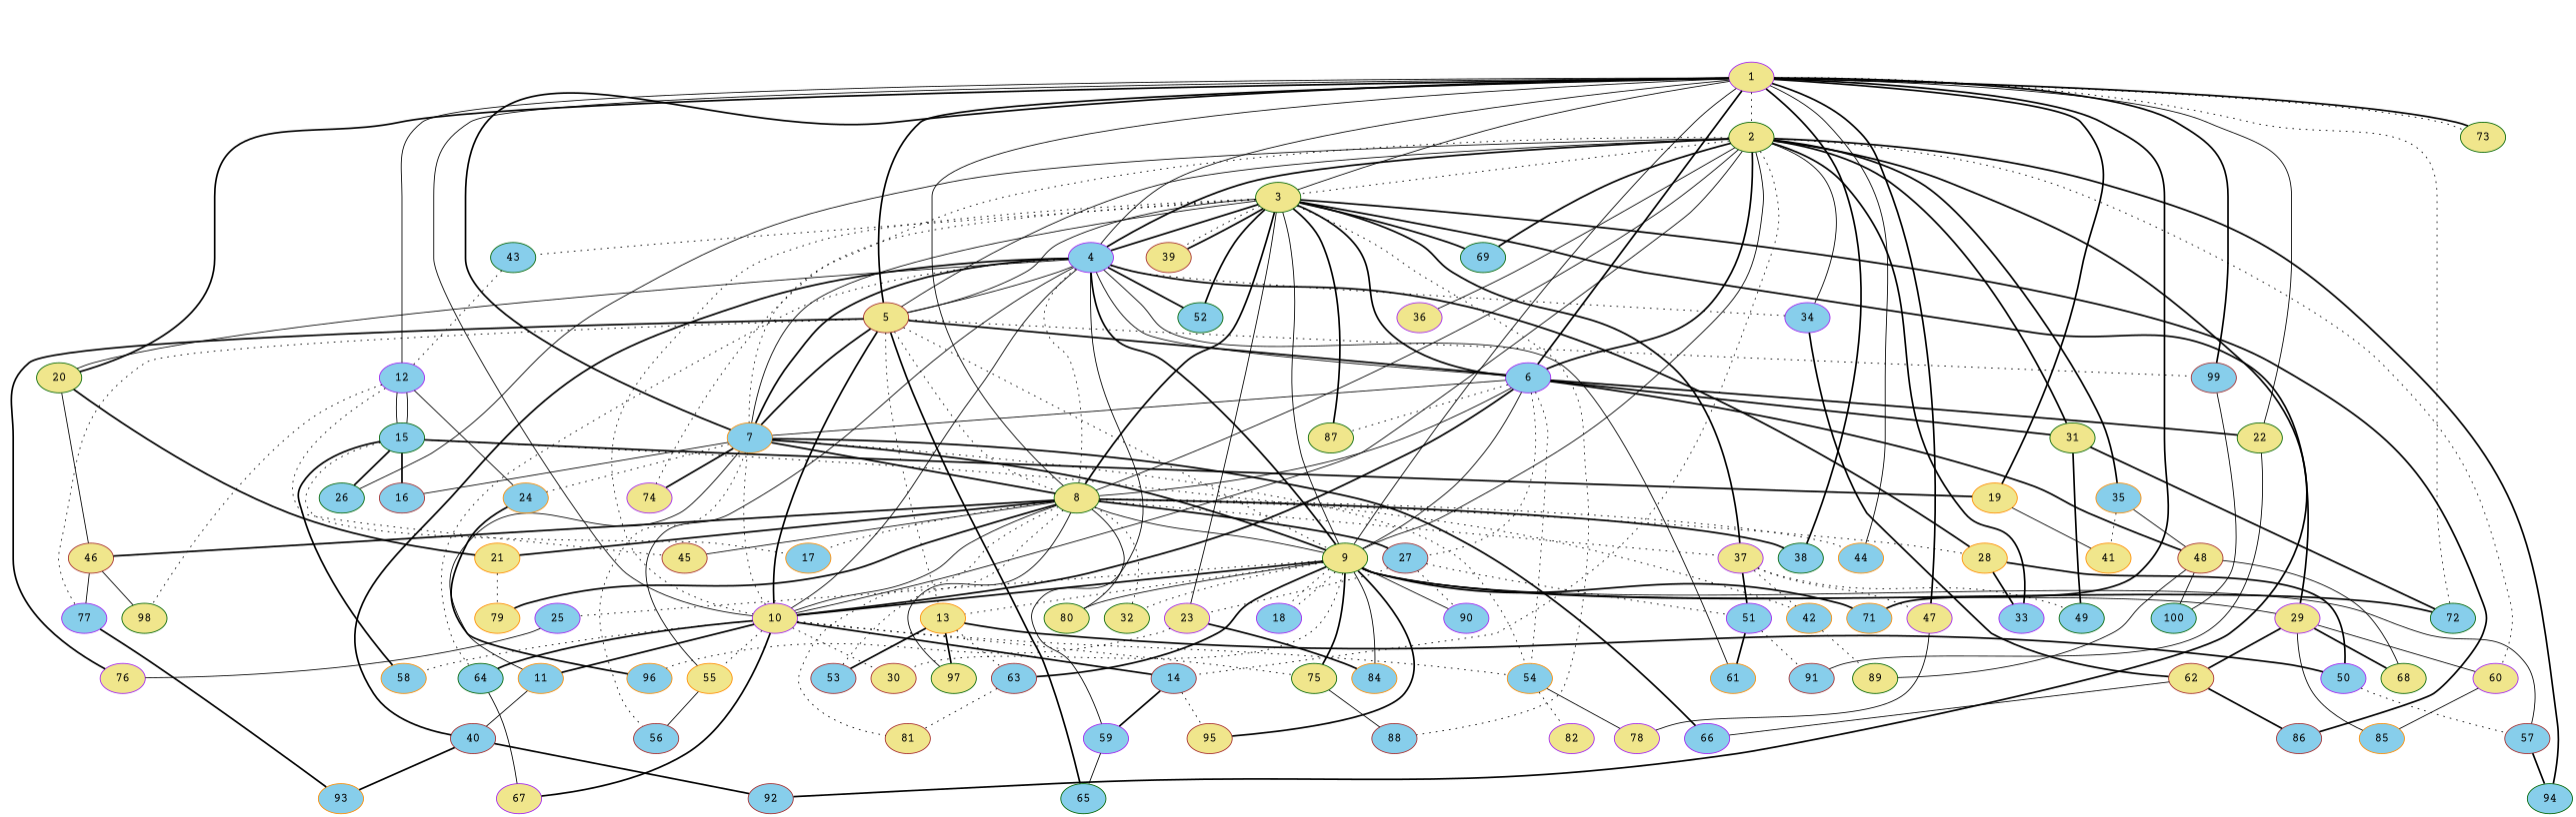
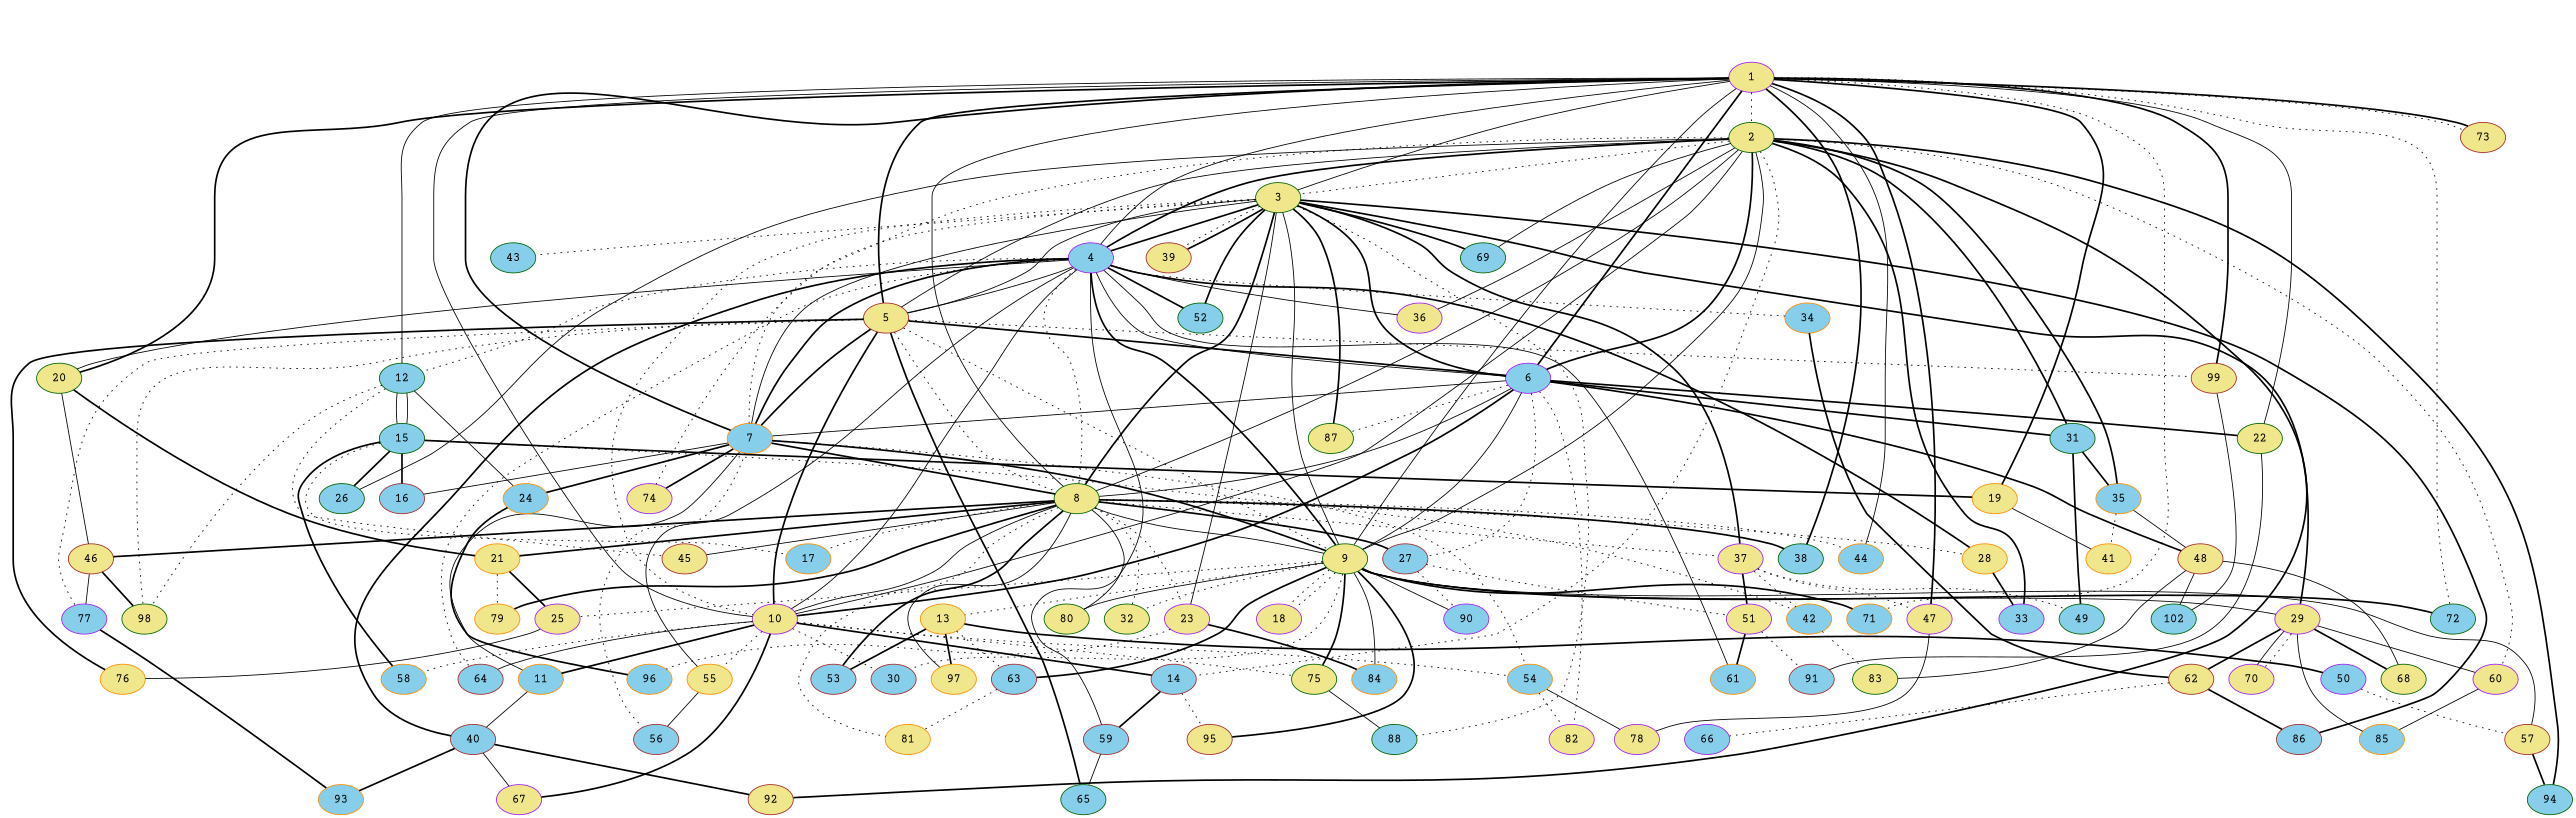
  graph {
    fontname="Courier Prime"
    node [color=darkgreen fillcolor=skyblue fontname="Courier Prime" style=filled]
    edge [fontname="Courier Prime" style=bold]
    1 [color=purple fillcolor=khaki]
    2 [fillcolor=khaki]
    3 [fillcolor=khaki]
    4 [color=purple]
    5 [color=brown fillcolor=khaki]
    6 [color=purple]
    7 [color=darkorange]
    8 [fillcolor=khaki]
    9 [fillcolor=khaki]
    10 [color=purple fillcolor=khaki]
-   12 [color=purple]
+   12
    19 [color=darkorange fillcolor=khaki]
    20 [fillcolor=khaki]
    22 [fillcolor=khaki]
    38
    44 [color=darkorange]
    47 [color=purple fillcolor=khaki]
    71 [color=darkorange]
    72
-   73 [fillcolor=khaki]
-   99 [color=brown]
+   73 [color=brown fillcolor=khaki]
+   99 [color=brown fillcolor=khaki]
    14 [color=brown]
    26
-   31 [fillcolor=khaki]
+   31
    33 [color=purple]
-   34 [color=purple]
+   34 [color=darkorange]
    35 [color=darkorange]
    36 [color=purple fillcolor=khaki]
    60 [color=purple fillcolor=khaki]
    69
-   92 [color=brown]
+   92 [color=brown fillcolor=khaki]
    94
    23 [color=purple fillcolor=khaki]
    29 [color=purple fillcolor=khaki]
    37 [color=purple fillcolor=khaki]
    39 [color=brown fillcolor=khaki]
    43
    52
    74 [color=purple fillcolor=khaki]
    86 [color=brown]
    87 [fillcolor=khaki]
-   88 [color=brown]
+   88
    28 [color=darkorange fillcolor=khaki]
    40 [color=brown]
    55 [color=darkorange fillcolor=khaki]
-   59 [color=purple]
+   59 [color=brown]
    61 [color=darkorange]
-   64
+   64 [color=brown]
    13 [color=darkorange fillcolor=khaki]
    65
-   76 [color=purple fillcolor=khaki]
+   76 [color=darkorange fillcolor=khaki]
    77 [color=purple]
    27 [color=brown]
    48 [color=brown fillcolor=khaki]
    82 [color=purple fillcolor=khaki]
    11 [color=darkorange]
    16 [color=brown]
    24 [color=darkorange]
    54 [color=darkorange]
    56 [color=brown]
    66 [color=purple]
    17 [color=darkorange]
    21 [color=darkorange fillcolor=khaki]
    32 [fillcolor=khaki]
    45 [color=brown fillcolor=khaki]
    46 [color=brown fillcolor=khaki]
    53 [color=brown]
    79 [color=darkorange fillcolor=khaki]
    80 [fillcolor=khaki]
-   81 [color=brown fillcolor=khaki]
-   97 [fillcolor=khaki]
-   18 [color=purple]
-   25 [color=purple]
-   30 [color=brown fillcolor=khaki]
-   57 [color=brown]
+   81 [color=darkorange fillcolor=khaki]
+   97 [color=darkorange fillcolor=khaki]
+   18 [color=purple fillcolor=khaki]
+   25 [color=purple fillcolor=khaki]
+   30 [color=brown]
+   57 [color=brown fillcolor=khaki]
    63 [color=brown]
    75 [fillcolor=khaki]
    84 [color=darkorange]
    90 [color=purple]
    95 [color=brown fillcolor=khaki]
    58 [color=darkorange]
    67 [color=purple fillcolor=khaki]
    15
    98 [fillcolor=khaki]
    41 [color=darkorange fillcolor=khaki]
    91 [color=brown]
    78 [color=purple fillcolor=khaki]
-   100
+   100 [label=102]
    49
    62 [color=brown fillcolor=khaki]
    85 [color=darkorange]
    96 [color=darkorange]
    68 [fillcolor=khaki]
+   70 [color=purple fillcolor=khaki]
    42 [color=darkorange]
-   51 [color=purple]
+   51 [color=purple fillcolor=khaki]
    50 [color=purple]
    93 [color=darkorange]
-   83 [fillcolor=khaki label=89]
+   83 [fillcolor=khaki]
    1 -- 2 [style=dotted]
    1 -- 3 [style=solid]
    1 -- 4 [style=solid]
    1 -- 5
    1 -- 6
    1 -- 7
    1 -- 8 [style=solid]
    1 -- 9 [style=solid]
    1 -- 10 [style=solid]
    1 -- 12 [style=solid]
    1 -- 19
    1 -- 20
    1 -- 22 [style=solid]
    1 -- 38
    1 -- 44 [style=solid]
    1 -- 47
-   1 -- 71
+   1 -- 71 [style=dotted]
    1 -- 72 [style=dotted]
    1 -- 73 [style=dotted]
    1 -- 73
    1 -- 99
    2 -- 3 [style=dotted]
    2 -- 4
    2 -- 5 [style=solid]
    2 -- 6
    2 -- 7 [style=dotted]
    2 -- 8 [style=solid]
    2 -- 9 [style=solid]
    2 -- 10 [style=solid]
    2 -- 14 [style=dotted]
    2 -- 26 [style=solid]
    2 -- 31
    2 -- 33
-   2 -- 34 [style=solid]
    2 -- 35
    2 -- 36 [style=solid]
    2 -- 60 [style=dotted]
-   2 -- 69
+   2 -- 69 [style=solid]
    2 -- 92
    2 -- 94
    3 -- 4
    3 -- 5 [style=solid]
    3 -- 6
    3 -- 7 [style=solid]
    3 -- 8
    3 -- 9 [style=solid]
    3 -- 10 [style=dotted]
    3 -- 69
    3 -- 23 [style=solid]
    3 -- 29
    3 -- 37
    3 -- 39 [style=dotted]
    3 -- 39
    3 -- 43 [style=dotted]
    3 -- 52
    3 -- 74 [style=dotted]
    3 -- 86
    3 -- 87
    3 -- 88 [style=dotted]
    4 -- 5 [style=solid]
    4 -- 6 [style=solid]
    4 -- 7
    4 -- 8 [style=dotted]
    4 -- 9
    4 -- 10 [style=solid]
-   43 -- 12 [style=dotted]
+   4 -- 12 [style=dotted]
    4 -- 20 [style=solid]
    4 -- 34 [style=dotted]
+   4 -- 36 [style=solid]
    4 -- 52
    4 -- 28
    4 -- 40
    4 -- 55 [style=solid]
    4 -- 59 [style=solid]
    4 -- 61 [style=solid]
    4 -- 64 [style=dotted]
    5 -- 6
    5 -- 7
    5 -- 8 [style=dotted]
    5 -- 9 [style=dotted]
    5 -- 10
    5 -- 99 [style=dotted]
-   5 -- 13 [style=dotted]
+   5 -- 98 [style=dotted]
    5 -- 65
    5 -- 76
    5 -- 77 [style=dotted]
    6 -- 7 [style=solid]
    6 -- 8 [style=solid]
    6 -- 9 [style=solid]
    6 -- 10
    6 -- 22
    6 -- 31
    6 -- 87 [style=dotted]
    6 -- 27 [style=dotted]
    6 -- 48
-   6 -- 54 [style=dotted]
+   6 -- 82 [style=dotted]
    7 -- 8
    7 -- 9
-   7 -- 10 [style=dotted]
    7 -- 74
    7 -- 11 [style=solid]
    7 -- 16 [style=solid]
-   7 -- 24 [style=dotted]
+   7 -- 24
    7 -- 54 [style=dotted]
    7 -- 56 [style=dotted]
-   7 -- 66
    8 -- 9 [style=solid]
    8 -- 10 [style=solid]
    8 -- 38
    8 -- 44 [style=dotted]
-   27 -- 23 [style=dotted]
+   8 -- 23 [style=dotted]
    8 -- 37 [style=dotted]
    8 -- 28 [style=dotted]
    8 -- 27
    8 -- 17 [style=dotted]
    8 -- 21
    8 -- 32 [style=dotted]
    8 -- 45 [style=solid]
    8 -- 46
-   8 -- 53 [style=dotted]
+   8 -- 53
    8 -- 79
    8 -- 80 [style=solid]
    8 -- 81 [style=dotted]
    8 -- 97 [style=solid]
-   9 -- 10
    9 -- 71
    9 -- 72
    9 -- 29 [style=solid]
    9 -- 13 [style=dotted]
    9 -- 32 [style=dotted]
    9 -- 80 [style=solid]
    9 -- 18 [style=dotted]
    9 -- 18 [style=dotted]
    9 -- 25 [style=dotted]
    9 -- 30 [style=dotted]
    9 -- 57 [style=solid]
    9 -- 63
    9 -- 75
    9 -- 84 [style=solid]
    9 -- 90 [style=solid]
    9 -- 95
    10 -- 14
    10 -- 55 [style=dotted]
-   10 -- 64
+   10 -- 64 [style=solid]
    10 -- 11
    10 -- 54 [style=dotted]
    10 -- 30 [style=dotted]
    10 -- 75 [style=dotted]
    10 -- 58 [style=dotted]
    10 -- 67
    12 -- 24 [style=solid]
    12 -- 45 [style=dotted]
    12 -- 15 [style=solid]
    12 -- 15 [style=solid]
    12 -- 98 [style=dotted]
    19 -- 41 [style=solid]
    20 -- 21
    20 -- 46 [style=solid]
    22 -- 91 [style=solid]
    47 -- 78 [style=solid]
    99 -- 100 [style=solid]
    14 -- 59
    14 -- 95 [style=dotted]
-   31 -- 72
+   31 -- 35
    31 -- 49
    34 -- 62
    35 -- 48 [style=solid]
    35 -- 41 [style=dotted]
    60 -- 85 [style=solid]
    23 -- 84
    23 -- 96 [style=dotted]
    29 -- 60 [style=solid]
    29 -- 62
    29 -- 85 [style=solid]
    29 -- 68
+   29 -- 70 [style=solid]
+   29 -- 70 [style=dotted]
    37 -- 47 [style=dotted]
    37 -- 49 [style=dotted]
    37 -- 42 [style=dotted]
    37 -- 51
    28 -- 33
-   28 -- 50
    40 -- 92
-   64 -- 67 [style=solid]
+   40 -- 67 [style=solid]
    40 -- 93
    55 -- 56 [style=solid]
    59 -- 65 [style=solid]
    13 -- 53
    13 -- 97
    13 -- 63 [style=dotted]
    13 -- 50
    77 -- 93
    27 -- 90 [style=dotted]
    27 -- 51 [style=dotted]
    48 -- 100 [style=solid]
    48 -- 68 [style=solid]
    48 -- 83 [style=solid]
    11 -- 40 [style=solid]
    24 -- 96
    54 -- 82 [style=dotted]
    54 -- 78 [style=solid]
    21 -- 79 [style=dotted]
+   21 -- 25
    46 -- 77 [style=solid]
-   46 -- 98 [style=solid]
+   46 -- 98
    25 -- 76 [style=solid]
    57 -- 94
    63 -- 81 [style=dotted]
    75 -- 88 [style=solid]
    15 -- 19
    15 -- 26
    15 -- 16
    15 -- 17 [style=dotted]
    15 -- 58
    15 -- 42 [style=dotted]
    62 -- 86
-   62 -- 66 [style=solid]
+   62 -- 66 [style=dotted]
    42 -- 83 [style=dotted]
    51 -- 61
    51 -- 91 [style=dotted]
    50 -- 57 [style=dotted]
  }
